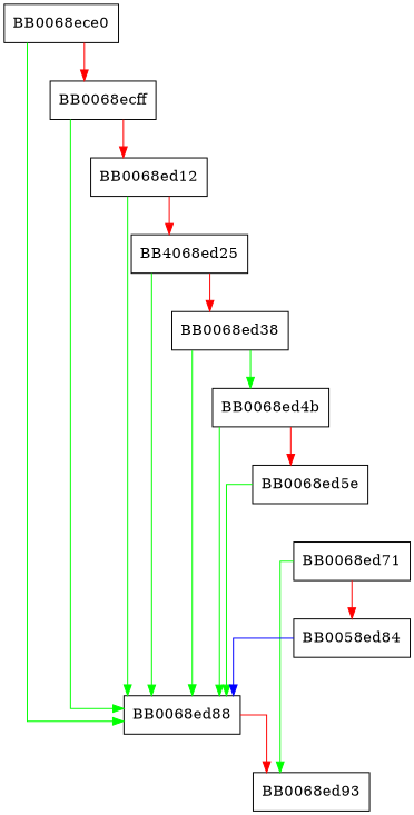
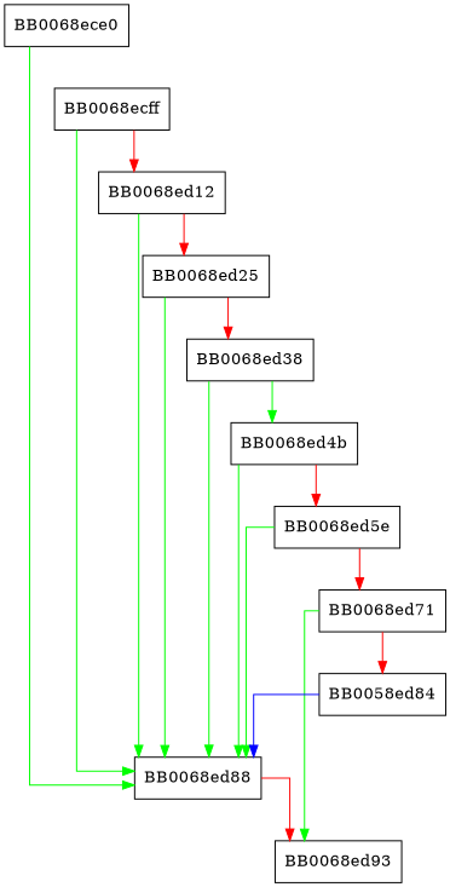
  digraph {
    splines=ortho
    node [shape=box]
    edge [color=green]
    BB0068ece0
    BB0068ed88
    BB0068ecff
    BB0068ed93
    BB0068ed12
-   BB0068ed25 [label=BB4068ed25]
+   BB0068ed25
    BB0068ed38
    BB0068ed4b
    BB0068ed5e
    BB0068ed71
    n11 [label=BB0058ed84]
    BB0068ece0 -> BB0068ed88
-   BB0068ece0 -> BB0068ecff [color=red]
    BB0068ed88 -> BB0068ed93 [color=red]
    BB0068ecff -> BB0068ed88
    BB0068ecff -> BB0068ed12 [color=red]
    BB0068ed12 -> BB0068ed88
    BB0068ed12 -> BB0068ed25 [color=red]
    BB0068ed25 -> BB0068ed88
    BB0068ed25 -> BB0068ed38 [color=red]
    BB0068ed38 -> BB0068ed88
    BB0068ed38 -> BB0068ed4b
    BB0068ed4b -> BB0068ed88
    BB0068ed4b -> BB0068ed5e [color=red]
    BB0068ed5e -> BB0068ed88
+   BB0068ed5e -> BB0068ed71 [color=red]
    BB0068ed71 -> BB0068ed93
    BB0068ed71 -> n11 [color=red]
    n11 -> BB0068ed88 [color=blue]
  }
